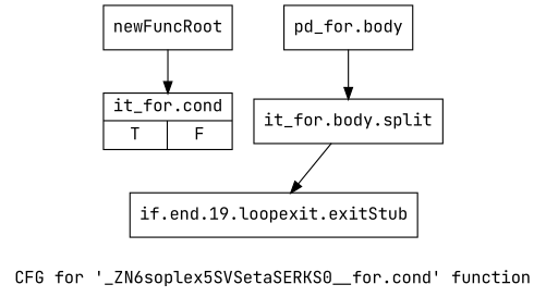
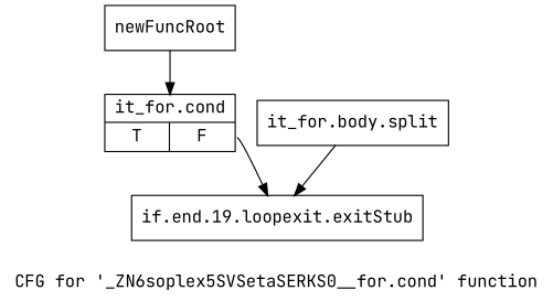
  digraph {
    fontname="JetBrains Mono"
    label="CFG for '_ZN6soplex5SVSetaSERKS0__for.cond' function"
    node [fontname="JetBrains Mono" shape=record]
    edge [fontname="JetBrains Mono"]
    n1 [label="{newFuncRoot}"]
    n2 [label="{it_for.cond|{<s0>T|<s1>F}}"]
    n3 [label="{if.end.19.loopexit.exitStub}"]
-   n4 [label="{pd_for.body}"]
    n5 [label="{it_for.body.split}"]
    n1 -> n2
-   n4 -> n5
+   n2 -> n3 [tailport=s1]
    n5 -> n3
  }
